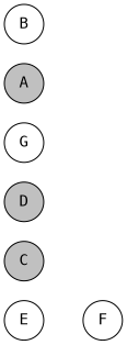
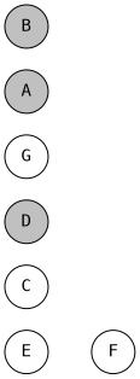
  graph {
    fontname="DejaVu Sans Mono"
    mindist=.1
    rankdir=LR
    node [fillcolor=white fontname="DejaVu Sans Mono" margin=0 shape=circle style=filled]
    edge [fontname="DejaVu Sans Mono" style=invis]
    E
    F
-   C [fillcolor=gray]
+   C
    D [fillcolor=gray]
    G
    A [fillcolor=gray]
-   B
+   B [fillcolor=gray]
    subgraph sub_1 {
      E
      F
    }
    E -- F
    F -- F
  }
